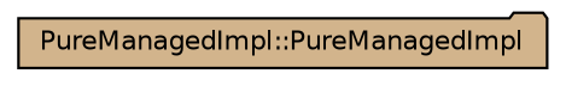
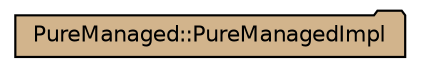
  digraph {
    rankdir=LR
-   n1 [color=black fillcolor=tan fontname=Helvetica fontsize=10 height=0.2 label="PureManagedImpl::PureManagedImpl" shape=folder style=filled width=0.4]
+   n1 [color=black fillcolor=tan fontname=Helvetica fontsize=10 height=0.2 label="PureManaged::PureManagedImpl" shape=folder style=filled width=0.4]
  }
